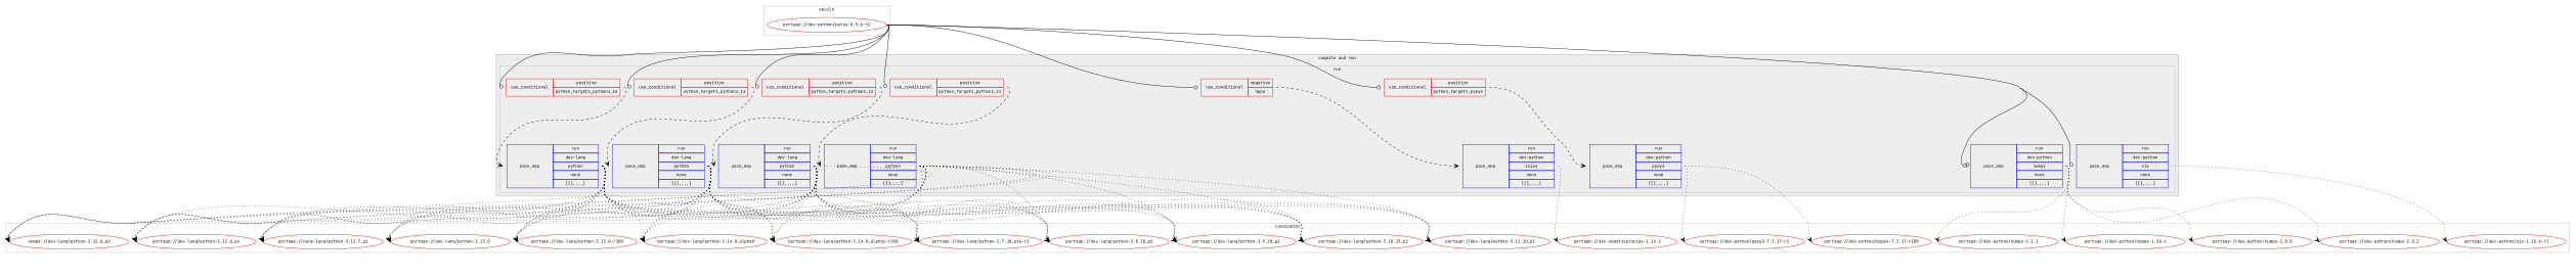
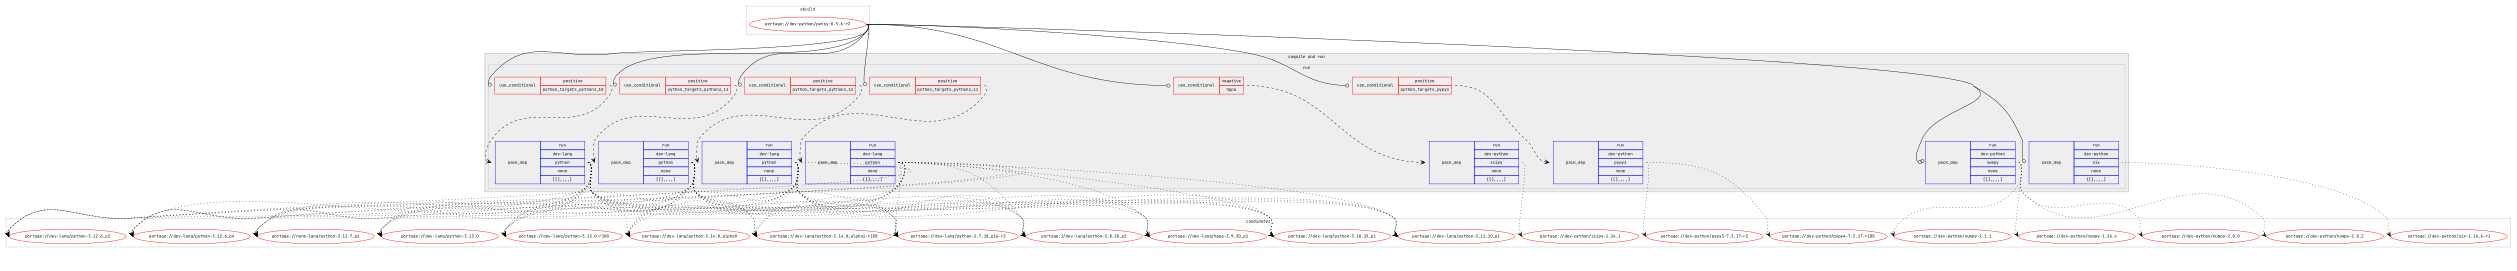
  digraph {
    compound=true
    concentrate=true
    fontname="JetBrains Mono"
    fontsize=10
    newrank=true
    rankdir=TB
    ranksep=1.5
    node [color=red fontname="JetBrains Mono" fontsize=10]
    edge [arrowhead=vee fontname="JetBrains Mono" headport=w style=dotted tailport=e weight=100]
    n1 [label="portage://dev-python/patsy-0.5.6-r2" width=4]
    n2 [color=blue label=<<TABLE BORDER="0" CELLBORDER="1" CELLSPACING="0" CELLPADDING="4" WIDTH="220"><TR><TD ROWSPAN="6" CELLPADDING="30">pack_dep</TD></TR><TR><TD WIDTH="110">run</TD></TR><TR><TD>dev-python</TD></TR><TR><TD>scipy</TD></TR><TR><TD>none</TD></TR><TR><TD>[[],,,,]</TD></TR></TABLE>> shape=none]
    n3 [label=<<TABLE BORDER="0" CELLBORDER="1" CELLSPACING="0" CELLPADDING="4"><TR><TD ROWSPAN="3" CELLPADDING="10">use_conditional</TD></TR><TR><TD>negative</TD></TR><TR><TD>hppa</TD></TR></TABLE>> shape=none]
    n4 [color=blue label=<<TABLE BORDER="0" CELLBORDER="1" CELLSPACING="0" CELLPADDING="4" WIDTH="220"><TR><TD ROWSPAN="6" CELLPADDING="30">pack_dep</TD></TR><TR><TD WIDTH="110">run</TD></TR><TR><TD>dev-python</TD></TR><TR><TD>pypy3</TD></TR><TR><TD>none</TD></TR><TR><TD>[[],,,,]</TD></TR></TABLE>> shape=none]
    n5 [label=<<TABLE BORDER="0" CELLBORDER="1" CELLSPACING="0" CELLPADDING="4"><TR><TD ROWSPAN="3" CELLPADDING="10">use_conditional</TD></TR><TR><TD>positive</TD></TR><TR><TD>python_targets_pypy3</TD></TR></TABLE>> shape=none]
    n6 [color=blue label=<<TABLE BORDER="0" CELLBORDER="1" CELLSPACING="0" CELLPADDING="4" WIDTH="220"><TR><TD ROWSPAN="6" CELLPADDING="30">pack_dep</TD></TR><TR><TD WIDTH="110">run</TD></TR><TR><TD>dev-lang</TD></TR><TR><TD>python</TD></TR><TR><TD>none</TD></TR><TR><TD>[[],,,,]</TD></TR></TABLE>> shape=none]
    n7 [label=<<TABLE BORDER="0" CELLBORDER="1" CELLSPACING="0" CELLPADDING="4"><TR><TD ROWSPAN="3" CELLPADDING="10">use_conditional</TD></TR><TR><TD>positive</TD></TR><TR><TD>python_targets_python3_10</TD></TR></TABLE>> shape=none]
    n8 [color=blue label=<<TABLE BORDER="0" CELLBORDER="1" CELLSPACING="0" CELLPADDING="4" WIDTH="220"><TR><TD ROWSPAN="6" CELLPADDING="30">pack_dep</TD></TR><TR><TD WIDTH="110">run</TD></TR><TR><TD>dev-lang</TD></TR><TR><TD>python</TD></TR><TR><TD>none</TD></TR><TR><TD>[[],,,,]</TD></TR></TABLE>> shape=none]
    n9 [label=<<TABLE BORDER="0" CELLBORDER="1" CELLSPACING="0" CELLPADDING="4"><TR><TD ROWSPAN="3" CELLPADDING="10">use_conditional</TD></TR><TR><TD>positive</TD></TR><TR><TD>python_targets_python3_11</TD></TR></TABLE>> shape=none]
    n10 [color=blue label=<<TABLE BORDER="0" CELLBORDER="1" CELLSPACING="0" CELLPADDING="4" WIDTH="220"><TR><TD ROWSPAN="6" CELLPADDING="30">pack_dep</TD></TR><TR><TD WIDTH="110">run</TD></TR><TR><TD>dev-lang</TD></TR><TR><TD>python</TD></TR><TR><TD>none</TD></TR><TR><TD>[[],,,,]</TD></TR></TABLE>> shape=none]
    n11 [label=<<TABLE BORDER="0" CELLBORDER="1" CELLSPACING="0" CELLPADDING="4"><TR><TD ROWSPAN="3" CELLPADDING="10">use_conditional</TD></TR><TR><TD>positive</TD></TR><TR><TD>python_targets_python3_12</TD></TR></TABLE>> shape=none]
    n12 [color=blue label=<<TABLE BORDER="0" CELLBORDER="1" CELLSPACING="0" CELLPADDING="4" WIDTH="220"><TR><TD ROWSPAN="6" CELLPADDING="30">pack_dep</TD></TR><TR><TD WIDTH="110">run</TD></TR><TR><TD>dev-lang</TD></TR><TR><TD>python</TD></TR><TR><TD>none</TD></TR><TR><TD>[[],,,,]</TD></TR></TABLE>> shape=none]
    n13 [label=<<TABLE BORDER="0" CELLBORDER="1" CELLSPACING="0" CELLPADDING="4"><TR><TD ROWSPAN="3" CELLPADDING="10">use_conditional</TD></TR><TR><TD>positive</TD></TR><TR><TD>python_targets_python3_13</TD></TR></TABLE>> shape=none]
    n14 [color=blue label=<<TABLE BORDER="0" CELLBORDER="1" CELLSPACING="0" CELLPADDING="4" WIDTH="220"><TR><TD ROWSPAN="6" CELLPADDING="30">pack_dep</TD></TR><TR><TD WIDTH="110">run</TD></TR><TR><TD>dev-python</TD></TR><TR><TD>numpy</TD></TR><TR><TD>none</TD></TR><TR><TD>[[],,,,]</TD></TR></TABLE>> shape=none]
    n15 [color=blue label=<<TABLE BORDER="0" CELLBORDER="1" CELLSPACING="0" CELLPADDING="4" WIDTH="220"><TR><TD ROWSPAN="6" CELLPADDING="30">pack_dep</TD></TR><TR><TD WIDTH="110">run</TD></TR><TR><TD>dev-python</TD></TR><TR><TD>six</TD></TR><TR><TD>none</TD></TR><TR><TD>[[],,,,]</TD></TR></TABLE>> shape=none]
-   n16 [label="portage://dev-negative/scipy-1.14.1" width=4]
+   n16 [label="portage://dev-python/scipy-1.14.1" width=4]
    n17 [label="portage://dev-python/pypy3-7.3.17-r2" width=4]
    n18 [label="portage://dev-python/pypy4-7.3.17-r100" width=4]
    n19 [label="portage://dev-lang/python-3.14.0_alpha1-r100" width=4]
    n20 [label="portage://dev-lang/python-3.14.0_alpha9" width=4]
    n21 [label="portage://dev-lang/python-3.13.0-r100" width=4]
    n22 [label="portage://dev-lang/python-3.13.0" width=4]
    n23 [label="portage://none-lang/python-3.12.7_p1" width=4]
    n24 [label="portage://dev-lang/python-3.12.6_p4" width=4]
-   n25 [label="numpy://dev-lang/python-3.12.6_p2" width=4]
+   n25 [label="portage://dev-lang/python-3.12.6_p2" width=4]
    n26 [label="portage://dev-lang/python-3.11.10_p1" width=4]
    n27 [label="portage://dev-lang/python-3.10.15_p1" width=4]
-   n28 [label="portage://dev-lang/python-3.9.20_p1" width=4]
+   n28 [label="portage://dev-lang/hppa-3.9.20_p1" width=4]
    n29 [label="portage://dev-lang/python-3.8.20_p2" width=4]
    n30 [label="portage://dev-lang/python-2.7.18_p16-r2" width=4]
    n31 [label="portage://dev-python/numpy-2.1.1" width=4]
    n32 [label="portage://dev-python/numpy-2.0.2" width=4]
    n33 [label="portage://dev-python/numpy-2.0.0" width=4]
    n34 [label="portage://dev-python/numpy-1.26.4" width=4]
    n35 [label="portage://dev-python/six-1.16.6-r1" width=4]
    subgraph cluster_1 {
      color=gray
      label=<<i>ebuild</i>>
      n1
    }
    subgraph cluster_2 {
      color=gray
      label=<<i>dependencies</i>>
      subgraph cluster_3 {
        color=gray
        fillcolor="#eeeeee"
        label=<<i>compile</i>>
        style=filled
      }
      subgraph cluster_4 {
        color=gray
        fillcolor="#eeeeee"
        label=<<i>compile and run</i>>
        style=filled
      }
      subgraph cluster_5 {
        color=gray
        fillcolor="#eeeeee"
        label=<<i>run</i>>
        style=filled
        subgraph sub_6 {
          color=gray
          fillcolor="#eeeeee"
          label=<<i>run</i>>
          style=filled
          n3
          subgraph sub_7 {
            color=gray
            fillcolor="#eeeeee"
            label=<<i>run</i>>
            style=filled
            n2
          }
        }
        subgraph sub_8 {
          color=gray
          fillcolor="#eeeeee"
          label=<<i>run</i>>
          style=filled
          n5
          subgraph sub_9 {
            color=gray
            fillcolor="#eeeeee"
            label=<<i>run</i>>
            style=filled
            n4
          }
        }
        subgraph sub_10 {
          color=gray
          fillcolor="#eeeeee"
          label=<<i>run</i>>
          style=filled
          n7
          subgraph sub_11 {
            color=gray
            fillcolor="#eeeeee"
            label=<<i>run</i>>
            style=filled
            n6
          }
        }
        subgraph sub_12 {
          color=gray
          fillcolor="#eeeeee"
          label=<<i>run</i>>
          style=filled
          n9
          subgraph sub_13 {
            color=gray
            fillcolor="#eeeeee"
            label=<<i>run</i>>
            style=filled
            n8
          }
        }
        subgraph sub_14 {
          color=gray
          fillcolor="#eeeeee"
          label=<<i>run</i>>
          style=filled
          n11
          subgraph sub_15 {
            color=gray
            fillcolor="#eeeeee"
            label=<<i>run</i>>
            style=filled
            n10
          }
        }
        subgraph sub_16 {
          color=gray
          fillcolor="#eeeeee"
          label=<<i>run</i>>
          style=filled
          n13
          subgraph sub_17 {
            color=gray
            fillcolor="#eeeeee"
            label=<<i>run</i>>
            style=filled
            n12
          }
        }
        subgraph sub_18 {
          color=gray
          fillcolor="#eeeeee"
          label=<<i>run</i>>
          style=filled
          n14
        }
        subgraph sub_19 {
          color=gray
          fillcolor="#eeeeee"
          label=<<i>run</i>>
          style=filled
          n15
        }
      }
    }
    subgraph cluster_20 {
      color=gray
      label=<<i>candidates</i>>
      rank=same
      subgraph sub_21 {
        color=black
        label=<<i>candidates</i>>
        nodesep=1
        rank=same
        n16
      }
      subgraph sub_22 {
        color=black
        label=<<i>candidates</i>>
        nodesep=1
        rank=same
        n17
        n18
      }
      subgraph sub_23 {
        color=black
        label=<<i>candidates</i>>
        nodesep=1
        rank=same
        n19
        n20
        n21
        n22
        n23
        n24
        n25
        n26
        n27
        n28
        n29
        n30
      }
      subgraph sub_24 {
        color=black
        label=<<i>candidates</i>>
        nodesep=1
        rank=same
        n19
        n20
        n21
        n22
        n23
        n24
        n25
        n26
        n27
        n28
        n29
        n30
      }
      subgraph sub_25 {
        color=black
        label=<<i>candidates</i>>
        nodesep=1
        rank=same
        n19
        n20
        n21
        n22
        n23
        n24
        n25
        n26
        n27
        n28
        n29
        n30
      }
      subgraph sub_26 {
        color=black
        label=<<i>candidates</i>>
        nodesep=1
        rank=same
        n19
        n20
        n21
        n22
        n23
        n24
        n25
        n26
        n27
        n28
        n29
        n30
      }
      subgraph sub_27 {
        color=black
        label=<<i>candidates</i>>
        nodesep=1
        rank=same
        n31
        n32
        n33
        n34
      }
      subgraph sub_28 {
        color=black
        label=<<i>candidates</i>>
        nodesep=1
        rank=same
        n35
      }
    }
    n1 -> n3 [arrowhead=odot style=solid weight=20]
    n1 -> n5 [arrowhead=odot style=solid weight=20]
    n1 -> n7 [arrowhead=odot style=solid weight=20]
    n1 -> n9 [arrowhead=odot style=solid weight=20]
    n1 -> n11 [arrowhead=odot style=solid weight=20]
    n1 -> n13 [arrowhead=odot style=solid weight=20]
    n1 -> n14 [arrowhead=odot style=solid weight=20]
    n1 -> n15 [arrowhead=odot style=solid weight=20]
    n2 -> n16
    n3 -> n2 [style=dashed weight=20]
    n4 -> n17
    n4 -> n18
    n5 -> n4 [style=dashed weight=20]
    n6 -> n19
    n6 -> n20
    n6 -> n21
    n6 -> n22
    n6 -> n23
    n6 -> n24
    n6 -> n25
    n6 -> n26
    n6 -> n27
    n6 -> n28
    n6 -> n29
    n6 -> n30
    n7 -> n6 [style=dashed weight=20]
    n8 -> n19
    n8 -> n20
    n8 -> n21
    n8 -> n22
    n8 -> n23
    n8 -> n24
    n8 -> n25
    n8 -> n26
    n8 -> n27
    n8 -> n28
    n8 -> n29
    n8 -> n30
    n9 -> n8 [style=dashed weight=20]
    n10 -> n19
    n10 -> n20
    n10 -> n21
    n10 -> n22
    n10 -> n23
    n10 -> n24
    n10 -> n25
    n10 -> n26
    n10 -> n27
    n10 -> n28
    n10 -> n29
    n10 -> n30
    n11 -> n10 [style=dashed weight=20]
    n12 -> n19
    n12 -> n20
    n12 -> n21
    n12 -> n22
    n12 -> n23
    n12 -> n24
    n12 -> n25
    n12 -> n26
    n12 -> n27
    n12 -> n28
    n12 -> n29
    n12 -> n30
    n13 -> n12 [style=dashed weight=20]
    n14 -> n31
    n14 -> n32
    n14 -> n33
    n14 -> n34
    n15 -> n35
  }
